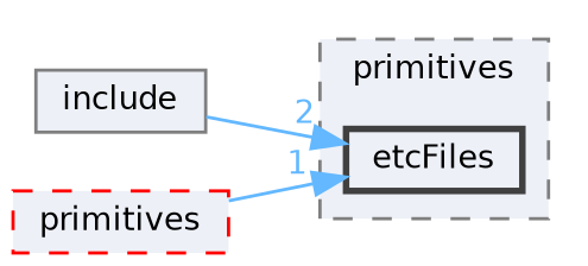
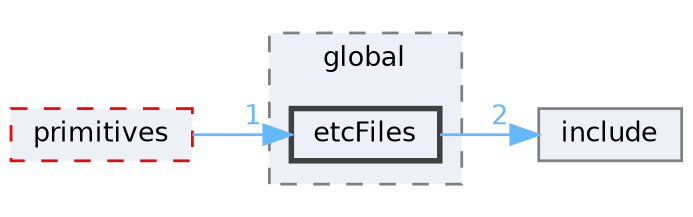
  digraph {
    compound=true
    rankdir=LR
    node [fillcolor="#edf0f7" fontname=Helvetica fontsize=10 shape=box]
    edge [color=steelblue1 fontcolor=steelblue1 fontname=Helvetica fontsize=10 labeldistance=1.5 labelfontname=Helvetica labelfontsize=10]
    n1 [color=grey25 height=0.2 label=etcFiles style="filled,bold" width=0.4]
    n2 [color=grey50 height=0.2 label=include style=filled width=0.4]
    n3 [color=red height=0.2 label=primitives style="filled,dashed" width=0.4]
    subgraph cluster_1 {
      bgcolor="#edf0f7"
      fontname=Helvetica
      fontsize=10
-     label=primitives
+     label=global
      pencolor=grey50
      style="filled,dashed"
      n1
    }
-   n2 -> n1 [headlabel=2]
+   n1 -> n2 [headlabel=2]
    n3 -> n1 [headlabel=1]
  }
